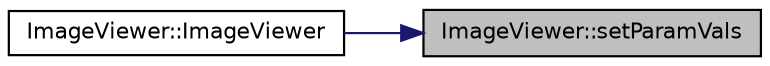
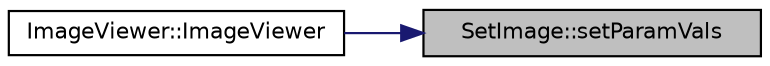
  digraph {
    rankdir=RL
    node [color=black fontname=Helvetica fontsize=10 shape=record style=filled]
-   n1 [fillcolor=grey75 fontcolor=black height=0.2 label="ImageViewer::setParamVals" width=0.4]
+   n1 [fillcolor=grey75 fontcolor=black height=0.2 label="SetImage::setParamVals" width=0.4]
    n2 [fillcolor=white height=0.2 label="ImageViewer::ImageViewer" width=0.4]
    n1 -> n2 [color=midnightblue dir=back fontname=Helvetica fontsize=10 labelfontname=Helvetica labelfontsize=10 style=solid]
  }
